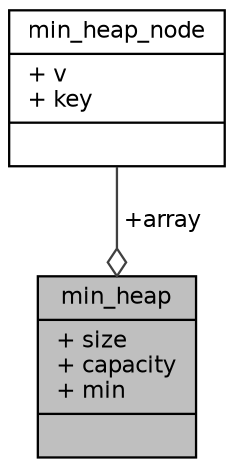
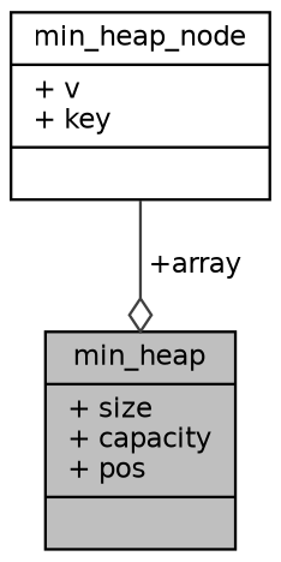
  digraph {
    node [color=black fontname=Helvetica fontsize=10 shape=record style=filled]
-   n1 [fillcolor=grey75 fontcolor=black height=0.2 label="{min_heap\n|+ size\l+ capacity\l+ min\l|}" width=0.4]
+   n1 [fillcolor=grey75 fontcolor=black height=0.2 label="{min_heap\n|+ size\l+ capacity\l+ pos\l|}" width=0.4]
    n2 [fillcolor=white height=0.2 label="{min_heap_node\n|+ v\l+ key\l|}" width=0.4]
    n2 -> n1 [arrowhead=odiamond color=grey25 fontname=Helvetica fontsize=10 label=" +array" labelfontname=Helvetica labelfontsize=10 style=solid]
  }
